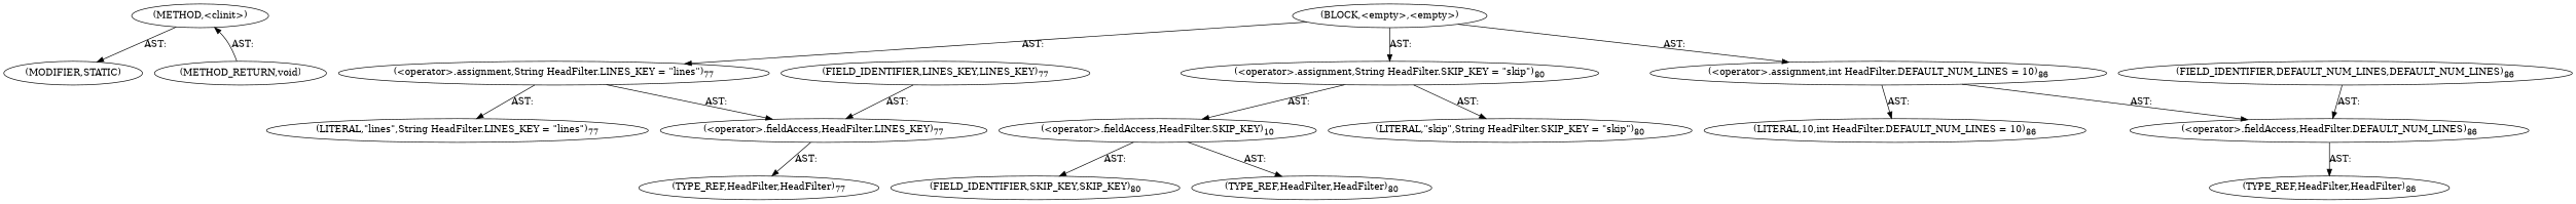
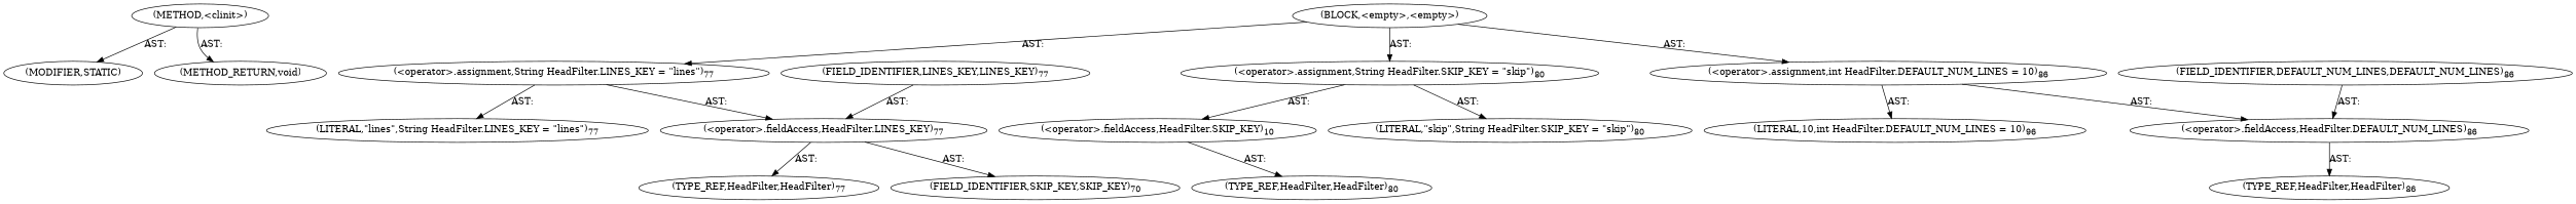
  digraph {
    n1 [label=<(METHOD,&lt;clinit&gt;)>]
    n2 [label=<(MODIFIER,STATIC)>]
    n3 [label=<(METHOD_RETURN,void)>]
    n4 [label=<(BLOCK,&lt;empty&gt;,&lt;empty&gt;)>]
    n5 [label=<(&lt;operator&gt;.assignment,String HeadFilter.LINES_KEY = &quot;lines&quot;)<SUB>77</SUB>>]
    n6 [label=<(&lt;operator&gt;.assignment,String HeadFilter.SKIP_KEY = &quot;skip&quot;)<SUB>80</SUB>>]
    n7 [label=<(&lt;operator&gt;.assignment,int HeadFilter.DEFAULT_NUM_LINES = 10)<SUB>86</SUB>>]
    n8 [label=<(&lt;operator&gt;.fieldAccess,HeadFilter.LINES_KEY)<SUB>77</SUB>>]
    n9 [label=<(LITERAL,&quot;lines&quot;,String HeadFilter.LINES_KEY = &quot;lines&quot;)<SUB>77</SUB>>]
    n10 [label=<(&lt;operator&gt;.fieldAccess,HeadFilter.SKIP_KEY)<SUB>10</SUB>>]
    n11 [label=<(LITERAL,&quot;skip&quot;,String HeadFilter.SKIP_KEY = &quot;skip&quot;)<SUB>80</SUB>>]
    n12 [label=<(&lt;operator&gt;.fieldAccess,HeadFilter.DEFAULT_NUM_LINES)<SUB>86</SUB>>]
-   n13 [label=<(LITERAL,10,int HeadFilter.DEFAULT_NUM_LINES = 10)<SUB>86</SUB>>]
+   n13 [label=<(LITERAL,10,int HeadFilter.DEFAULT_NUM_LINES = 10)<SUB>96</SUB>>]
    n14 [label=<(TYPE_REF,HeadFilter,HeadFilter)<SUB>77</SUB>>]
    n15 [label=<(FIELD_IDENTIFIER,LINES_KEY,LINES_KEY)<SUB>77</SUB>>]
    n16 [label=<(TYPE_REF,HeadFilter,HeadFilter)<SUB>80</SUB>>]
-   n17 [label=<(FIELD_IDENTIFIER,SKIP_KEY,SKIP_KEY)<SUB>80</SUB>>]
+   n17 [label=<(FIELD_IDENTIFIER,SKIP_KEY,SKIP_KEY)<SUB>70</SUB>>]
    n18 [label=<(TYPE_REF,HeadFilter,HeadFilter)<SUB>86</SUB>>]
    n19 [label=<(FIELD_IDENTIFIER,DEFAULT_NUM_LINES,DEFAULT_NUM_LINES)<SUB>86</SUB>>]
    n1 -> n2 [label="AST: "]
-   n3 -> n1 [label="AST: "]
+   n1 -> n3 [label="AST: "]
    n4 -> n5 [label="AST: "]
    n4 -> n6 [label="AST: "]
    n4 -> n7 [label="AST: "]
    n5 -> n8 [label="AST: "]
    n5 -> n9 [label="AST: "]
    n6 -> n10 [label="AST: "]
    n6 -> n11 [label="AST: "]
    n7 -> n12 [label="AST: "]
    n7 -> n13 [label="AST: "]
    n8 -> n14 [label="AST: "]
    n10 -> n16 [label="AST: "]
-   n10 -> n17 [label="AST: "]
+   n8 -> n17 [label="AST: "]
    n12 -> n18 [label="AST: "]
    n15 -> n8 [label="AST: "]
    n19 -> n12 [label="AST: "]
  }
